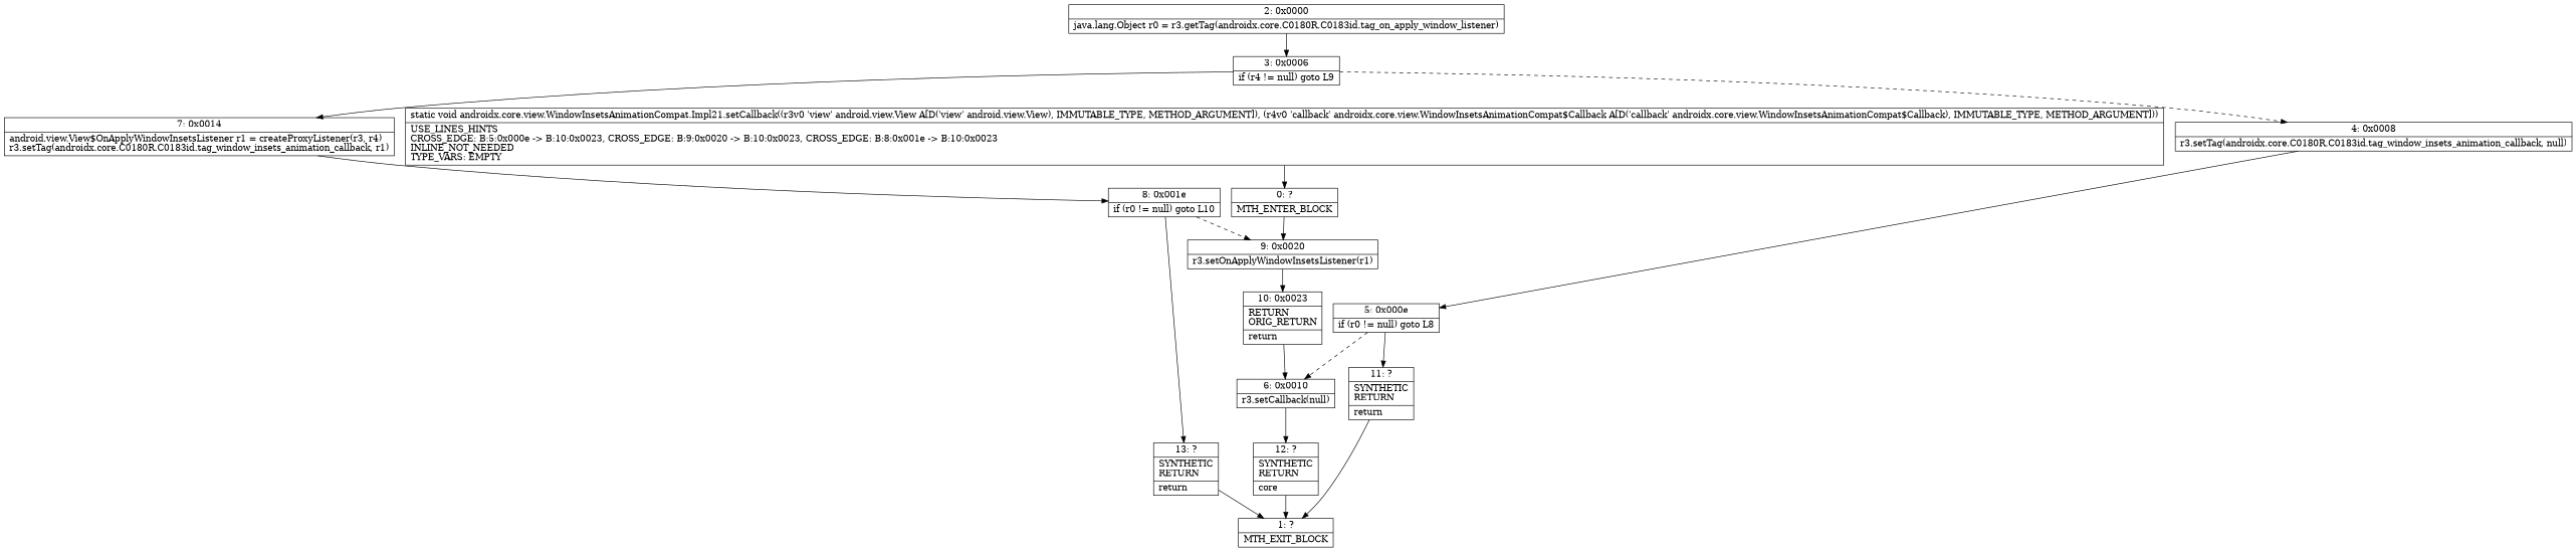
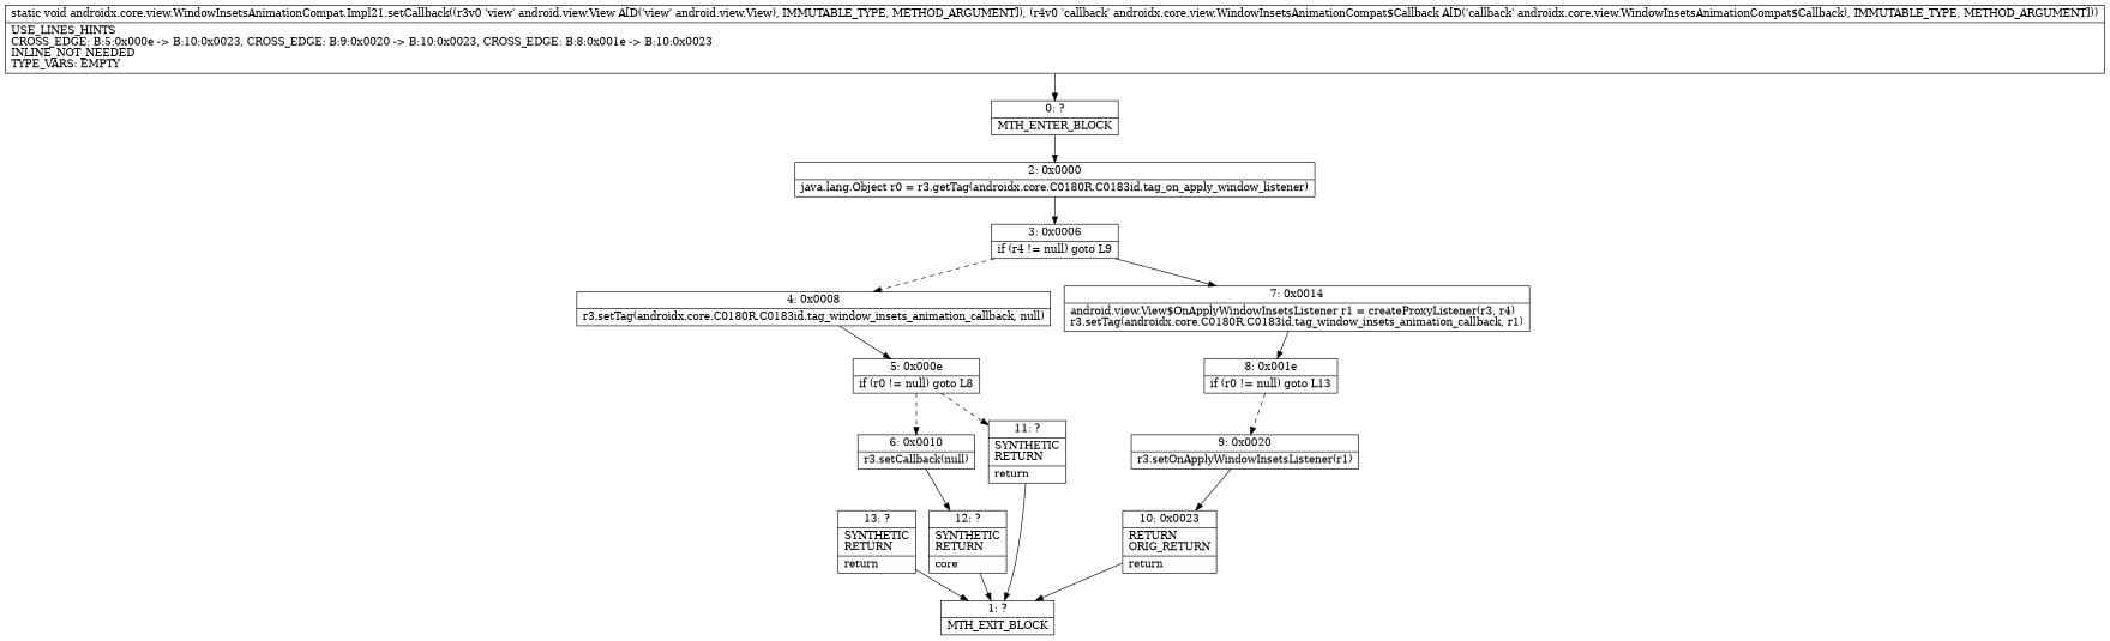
  digraph {
    node [shape=record]
    n1 [label="{0\:\ ?|MTH_ENTER_BLOCK\l}"]
    n2 [label="{2\:\ 0x0000|java.lang.Object r0 = r3.getTag(androidx.core.C0180R.C0183id.tag_on_apply_window_listener)\l}"]
    n3 [label="{3\:\ 0x0006|if (r4 != null) goto L9\l}"]
    n4 [label="{4\:\ 0x0008|r3.setTag(androidx.core.C0180R.C0183id.tag_window_insets_animation_callback, null)\l}"]
    n5 [label="{7\:\ 0x0014|android.view.View$OnApplyWindowInsetsListener r1 = createProxyListener(r3, r4)\lr3.setTag(androidx.core.C0180R.C0183id.tag_window_insets_animation_callback, r1)\l}"]
    n6 [label="{5\:\ 0x000e|if (r0 != null) goto L8\l}"]
-   n7 [label="{8\:\ 0x001e|if (r0 != null) goto L10\l}"]
+   n7 [label="{8\:\ 0x001e|if (r0 != null) goto L13\l}"]
    n8 [label="{6\:\ 0x0010|r3.setCallback(null)\l}"]
    n9 [label="{11\:\ ?|SYNTHETIC\lRETURN\l|return\l}"]
    n10 [label="{12\:\ ?|SYNTHETIC\lRETURN\l|core\l}"]
    n11 [label="{1\:\ ?|MTH_EXIT_BLOCK\l}"]
    n12 [label="{9\:\ 0x0020|r3.setOnApplyWindowInsetsListener(r1)\l}"]
    n13 [label="{13\:\ ?|SYNTHETIC\lRETURN\l|return\l}"]
    n14 [label="{10\:\ 0x0023|RETURN\lORIG_RETURN\l|return\l}"]
    n15 [label="{static void androidx.core.view.WindowInsetsAnimationCompat.Impl21.setCallback((r3v0 'view' android.view.View A[D('view' android.view.View), IMMUTABLE_TYPE, METHOD_ARGUMENT]), (r4v0 'callback' androidx.core.view.WindowInsetsAnimationCompat$Callback A[D('callback' androidx.core.view.WindowInsetsAnimationCompat$Callback), IMMUTABLE_TYPE, METHOD_ARGUMENT]))  | USE_LINES_HINTS\lCROSS_EDGE: B:5:0x000e \-\> B:10:0x0023, CROSS_EDGE: B:9:0x0020 \-\> B:10:0x0023, CROSS_EDGE: B:8:0x001e \-\> B:10:0x0023\lINLINE_NOT_NEEDED\lTYPE_VARS: EMPTY\l}"]
-   n1 -> n12
+   n1 -> n2
    n2 -> n3
    n3 -> n4 [style=dashed]
    n3 -> n5
    n4 -> n6
    n5 -> n7
    n6 -> n8 [style=dashed]
-   n6 -> n9
+   n6 -> n9 [style=dashed]
    n7 -> n12 [style=dashed]
-   n7 -> n13
    n8 -> n10
    n9 -> n11
    n10 -> n11
    n12 -> n14
    n13 -> n11
-   n14 -> n8
+   n14 -> n11
    n15 -> n1
  }
